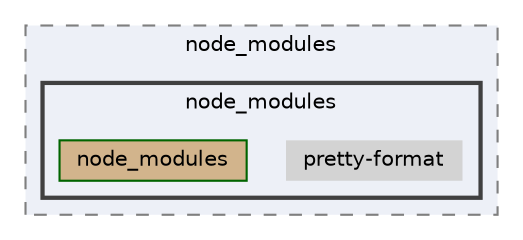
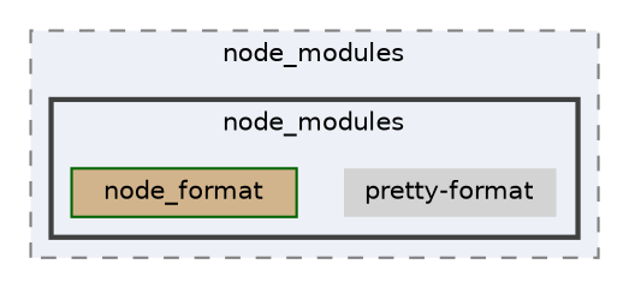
  digraph {
    compound=true
    node [fontname=Helvetica fontsize=10 style=filled]
    n1 [height=0.2 label="pretty-format" shape=plaintext width=0.4 fillcolor=lightgrey color=deeppink]
-   n2 [color=darkgreen fillcolor=tan height=0.2 label=node_modules shape=box width=0.4]
+   n2 [color=darkgreen fillcolor=tan height=0.2 label=node_format shape=box width=0.4]
    subgraph cluster_1 {
      bgcolor="#edf0f7"
      fontname=Helvetica
      fontsize=10
      label=node_modules
      pencolor=grey50
      style="filled,dashed"
      subgraph cluster_2 {
        bgcolor="#edf0f7"
        fontname=Helvetica
        fontsize=10
        pencolor=grey25
        style="filled,bold"
        n1
        n2
      }
    }
  }
